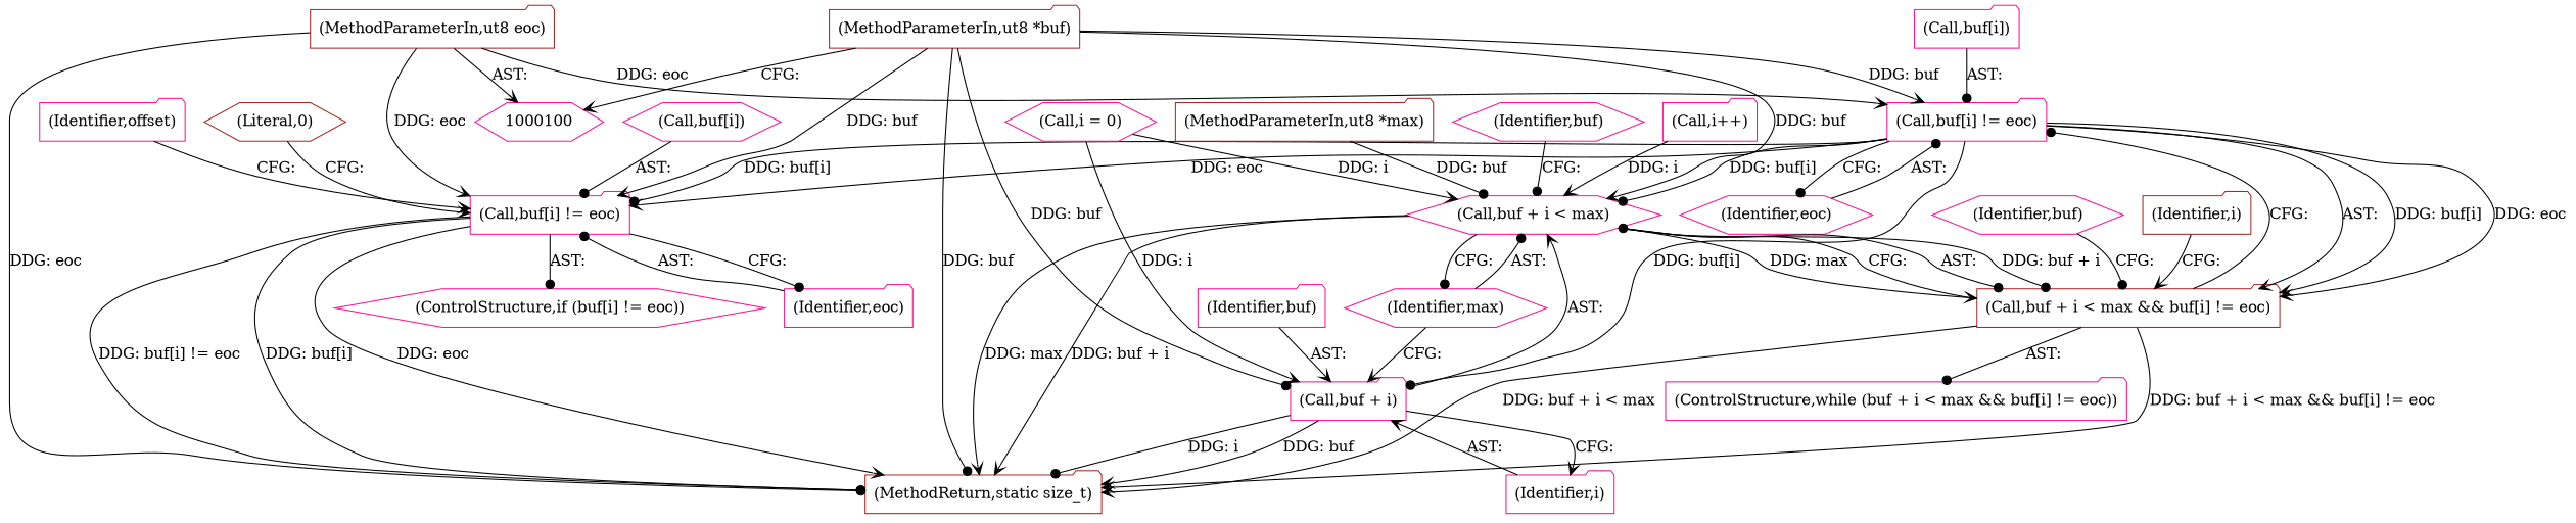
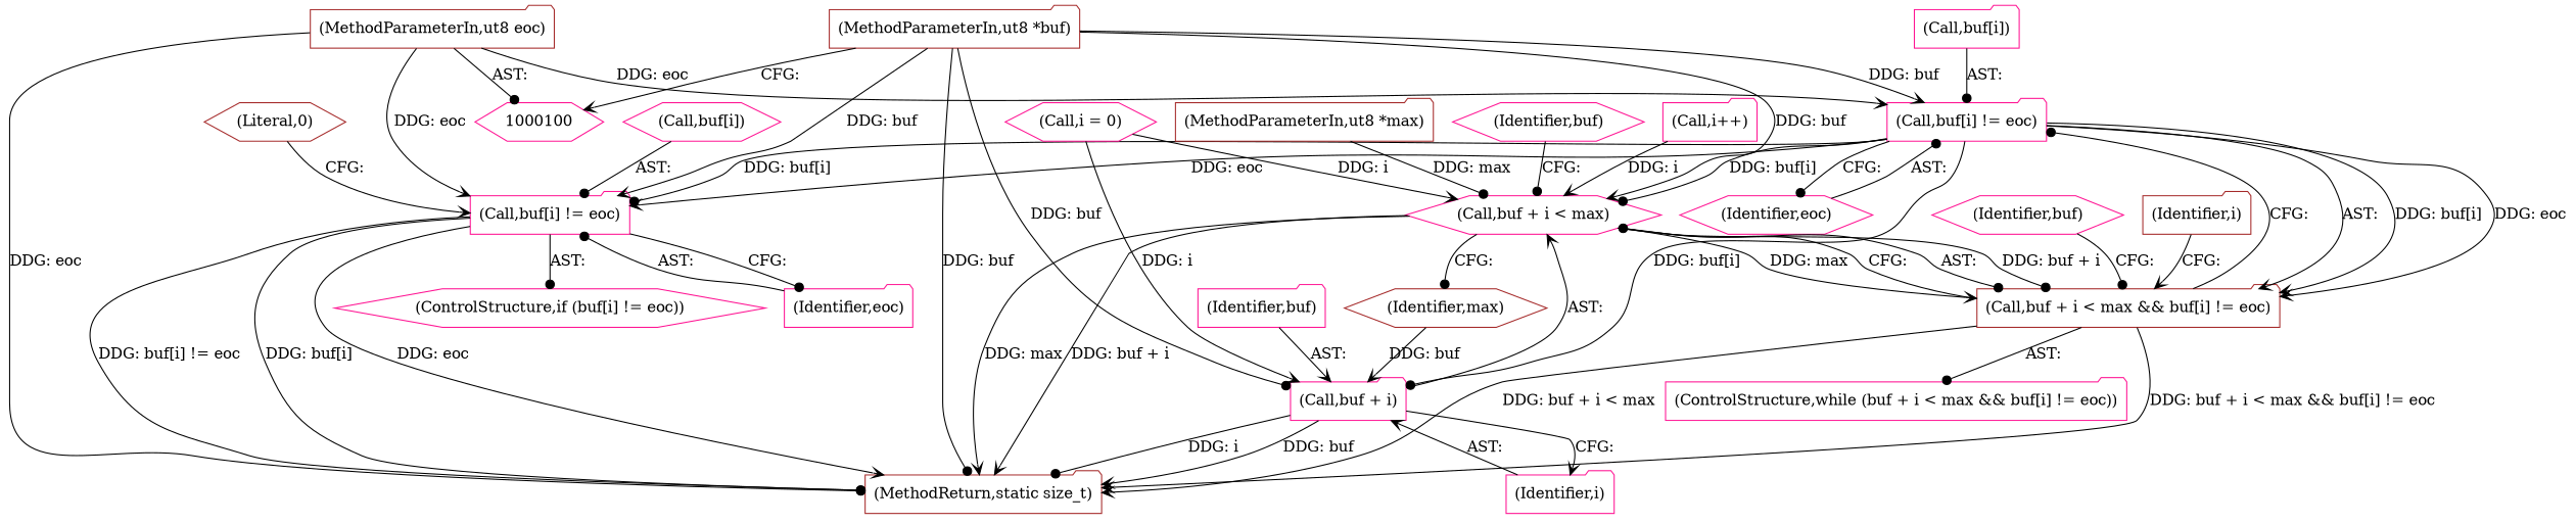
  digraph {
    node [color=deeppink shape=folder]
    edge [arrowhead=vee]
    n1 [label="(Call,buf[i] != eoc)"]
    n2 [label="(Call,buf + i < max)" shape=hexagon]
    n3 [color=brown label="(Call,buf + i < max && buf[i] != eoc)"]
    n4 [label="(Call,buf + i)"]
    n5 [label="(Call,buf[i] != eoc)"]
    n6 [label="(Identifier,eoc)" shape=hexagon]
    n7 [color=brown label="(MethodReturn,static size_t)"]
-   n8 [label="(Identifier,max)" shape=hexagon]
+   n8 [color=brown label="(Identifier,max)" shape=hexagon]
    n9 [label="(ControlStructure,while (buf + i < max && buf[i] != eoc))"]
    n10 [label="(Identifier,i)"]
    n11 [label="(Identifier,eoc)"]
    n12 [label="(ControlStructure,if (buf[i] != eoc))" shape=hexagon]
    n13 [color=brown label="(MethodParameterIn,ut8 *buf)"]
    1000100 [shape=hexagon]
    n15 [color=brown label="(MethodParameterIn,ut8 eoc)"]
    n16 [label="(Call,buf[i])"]
    n17 [label="(Identifier,buf)" shape=hexagon]
    n18 [label="(Call,buf[i])" shape=hexagon]
    n19 [label="(Identifier,buf)"]
    n20 [label="(Call,i = 0)" shape=hexagon]
-   n21 [label="(Identifier,offset)"]
    n22 [color=brown label="(Identifier,i)"]
    n23 [color=brown label="(Literal,0)" shape=hexagon]
    n24 [color=brown label="(MethodParameterIn,ut8 *max)"]
    n25 [label="(Identifier,buf)" shape=hexagon]
    n26 [label="(Call,i++)"]
    n1 -> n2 [arrowhead=dot label="DDG: buf[i]"]
    n1 -> n3 [label="AST: "]
    n1 -> n3 [label="DDG: buf[i]"]
    n1 -> n3 [label="DDG: eoc"]
    n1 -> n4 [arrowhead=dot label="DDG: buf[i]"]
    n1 -> n5 [arrowhead=dot label="DDG: buf[i]"]
    n1 -> n5 [label="DDG: eoc"]
    n1 -> n6 [arrowhead=dot label="CFG: "]
    n2 -> n3 [arrowhead=dot label="AST: "]
    n2 -> n3 [arrowhead=dot label="DDG: buf + i"]
    n2 -> n3 [label="DDG: max"]
    n2 -> n7 [label="DDG: max"]
    n2 -> n7 [label="DDG: buf + i"]
    n2 -> n8 [arrowhead=dot label="CFG: "]
    n3 -> n1 [arrowhead=dot label="CFG: "]
    n3 -> n2 [arrowhead=dot label="CFG: "]
    n3 -> n7 [label="DDG: buf + i < max && buf[i] != eoc"]
    n3 -> n7 [label="DDG: buf + i < max"]
    n3 -> n9 [arrowhead=dot label="AST: "]
    n4 -> n2 [label="AST: "]
    n4 -> n7 [label="DDG: buf"]
    n4 -> n7 [arrowhead=dot label="DDG: i"]
    n4 -> n10 [label="CFG: "]
    n5 -> n7 [arrowhead=dot label="DDG: buf[i] != eoc"]
    n5 -> n7 [arrowhead=dot label="DDG: buf[i]"]
    n5 -> n7 [label="DDG: eoc"]
    n5 -> n11 [arrowhead=dot label="CFG: "]
    n5 -> n12 [arrowhead=dot label="AST: "]
    n6 -> n1 [arrowhead=dot label="AST: "]
-   n8 -> n2 [arrowhead=dot label="AST: "]
-   n8 -> n4 [label="CFG: "]
+   n8 -> n4 [label="DDG: buf"]
    n10 -> n4 [label="AST: "]
    n11 -> n5 [arrowhead=dot label="AST: "]
    n13 -> n1 [label="DDG: buf"]
    n13 -> n2 [label="DDG: buf"]
    n13 -> n4 [arrowhead=dot label="DDG: buf"]
    n13 -> n5 [label="DDG: buf"]
    n13 -> n7 [arrowhead=dot label="DDG: buf"]
    n13 -> 1000100 [label="CFG: "]
    n15 -> n1 [label="DDG: eoc"]
    n15 -> n5 [label="DDG: eoc"]
    n15 -> n7 [arrowhead=dot label="DDG: eoc"]
-   n15 -> 1000100 [label="AST: "]
+   n15 -> 1000100 [arrowhead=dot label="AST: "]
    n16 -> n1 [arrowhead=dot label="AST: "]
    n17 -> n3 [arrowhead=dot label="CFG: "]
    n18 -> n5 [arrowhead=dot label="AST: "]
    n19 -> n4 [label="AST: "]
    n20 -> n2 [label="DDG: i"]
    n20 -> n4 [label="DDG: i"]
-   n21 -> n5 [label="CFG: "]
    n22 -> n3 [label="CFG: "]
    n23 -> n5 [label="CFG: "]
-   n24 -> n2 [arrowhead=dot label="DDG: buf"]
+   n24 -> n2 [arrowhead=dot label="DDG: max"]
    n25 -> n2 [arrowhead=dot label="CFG: "]
    n26 -> n2 [label="DDG: i"]
  }
